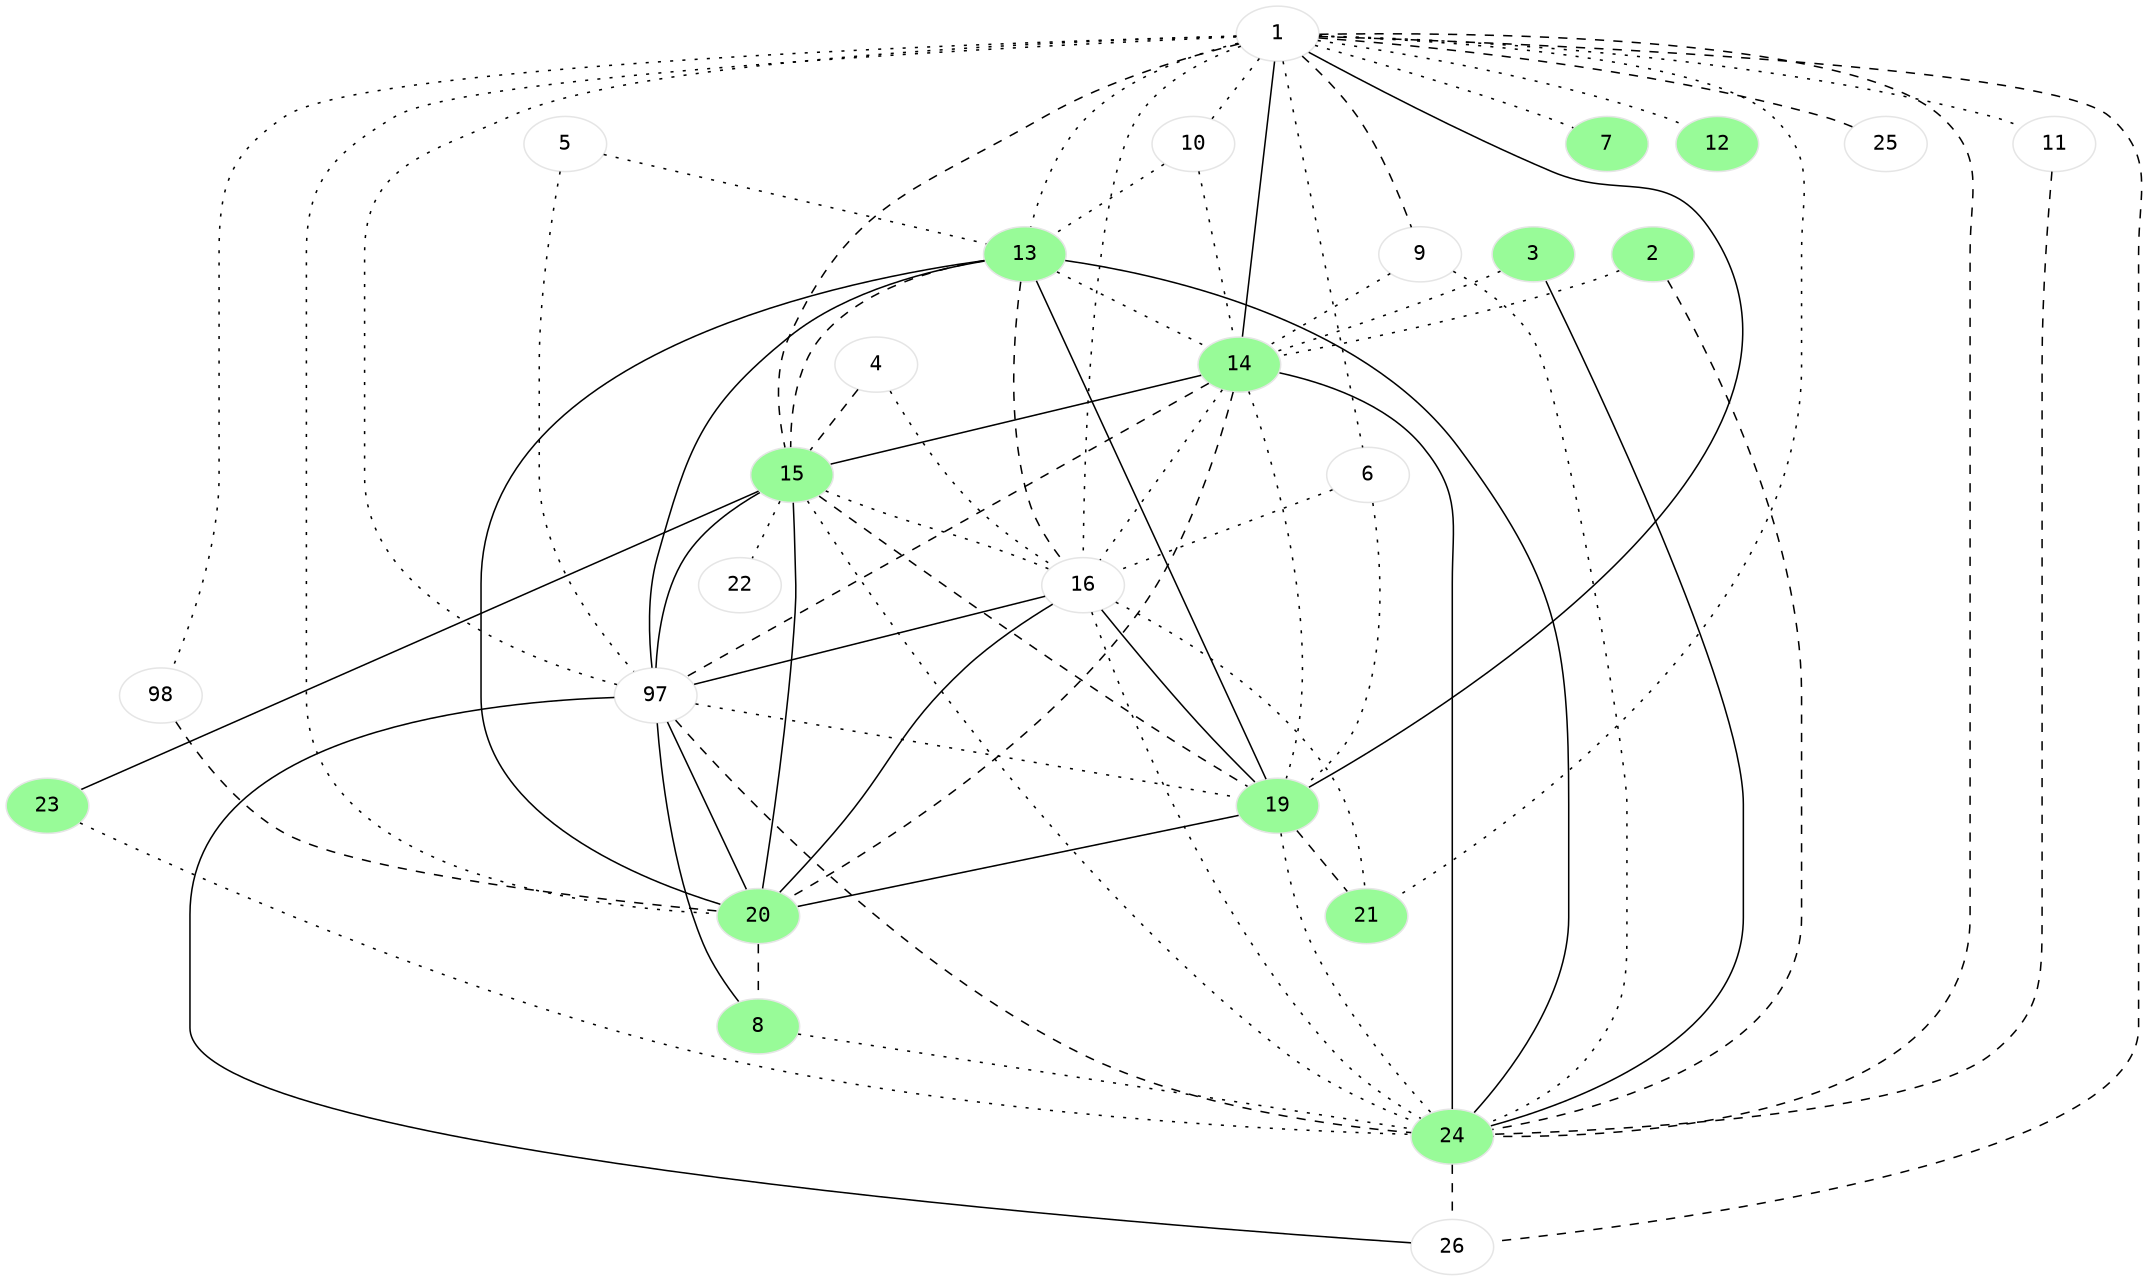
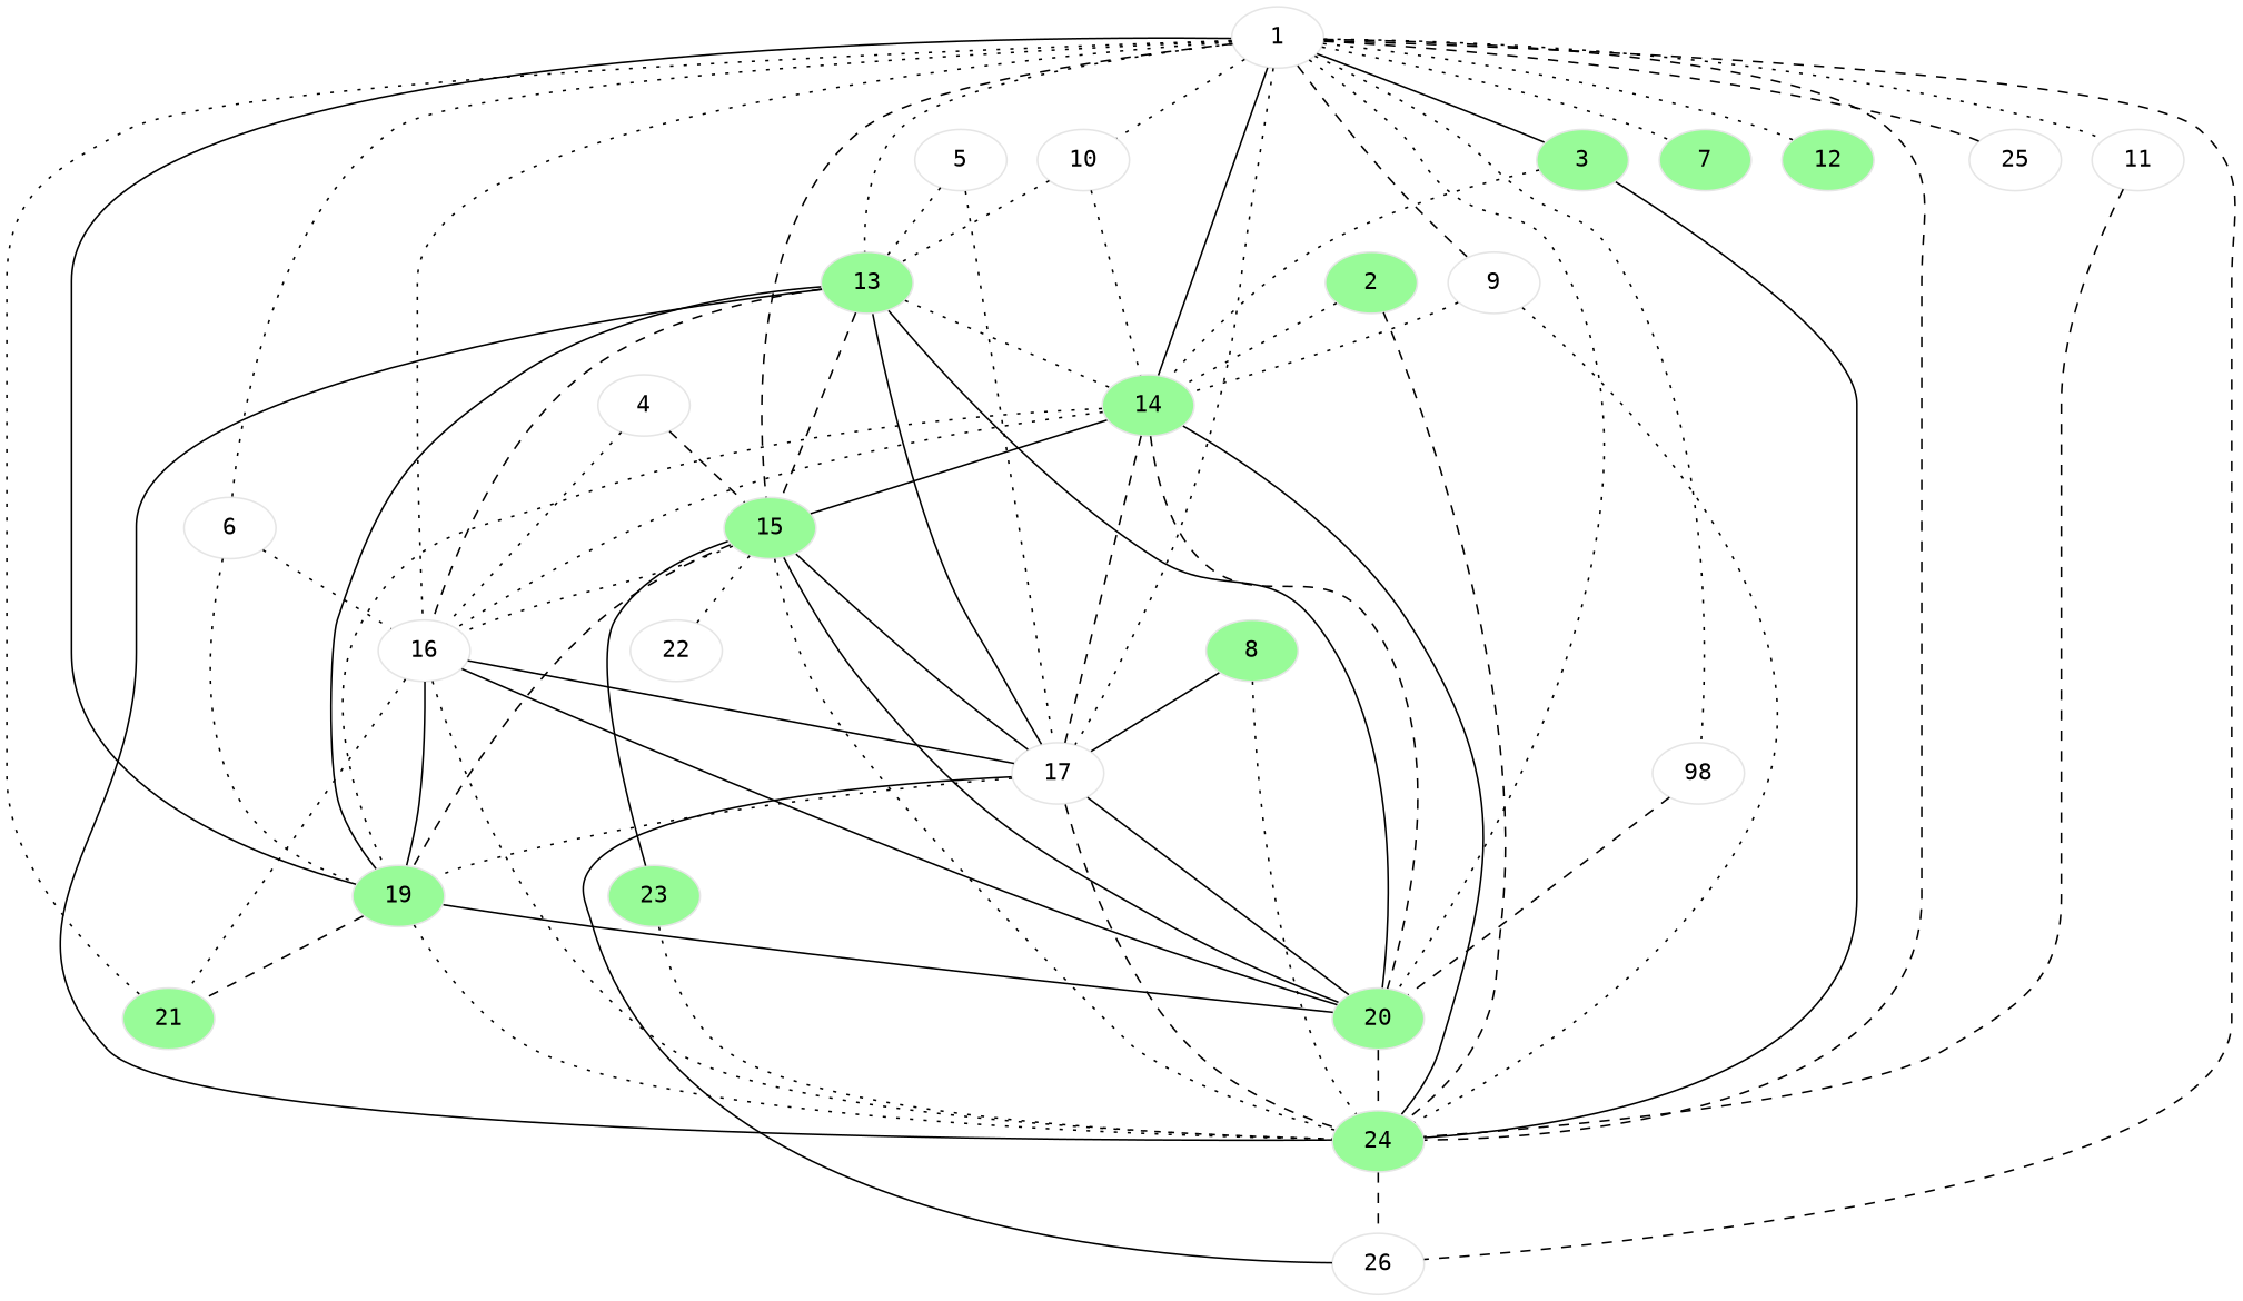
  graph {
    fontname="DejaVu Sans Mono"
    node [color=gray90 fillcolor=palegreen fontname="DejaVu Sans Mono" style=filled]
    edge [fontname="DejaVu Sans Mono" style=dotted weight=1.0]
    3
    1 [fillcolor=white]
    6 [fillcolor=white]
    7
    9 [fillcolor=white]
    10 [fillcolor=white]
    11 [fillcolor=white]
    12
    13
    14
    15
    16 [fillcolor=white]
-   17 [fillcolor=white label=97]
+   17 [fillcolor=white]
    n14 [fillcolor=white label=98]
    19
    20
    21
    24
    25 [fillcolor=white]
    26 [fillcolor=white]
    22 [fillcolor=white]
    23
    2
    4 [fillcolor=white]
    5 [fillcolor=white]
    8
    3 -- 14
    3 -- 24 [style=solid]
+   1 -- 3 [style=solid]
    1 -- 6
    1 -- 7 [weight=2.0]
    1 -- 9 [style=dashed]
    1 -- 10
    1 -- 11 [weight=2.0]
    1 -- 12
    1 -- 13 [weight=5.0]
    1 -- 14 [style=solid weight=2.0]
    1 -- 15 [style=dashed weight=2.0]
    1 -- 16 [weight=2.0]
    1 -- 17 [weight=3.0]
    1 -- n14
    1 -- 19 [style=solid weight=3.0]
    1 -- 20 [weight=3.0]
    1 -- 21 [weight=2.0]
    1 -- 24 [style=dashed weight=2.0]
    1 -- 25 [style=dashed weight=2.0]
    1 -- 26 [style=dashed]
    6 -- 16 [weight=2.0]
    6 -- 19
    9 -- 14
    9 -- 24
    10 -- 13
    10 -- 14
    11 -- 24 [style=dashed]
    13 -- 14
    13 -- 15 [style=dashed]
    13 -- 16 [style=dashed]
    13 -- 17 [style=solid]
    13 -- 19 [style=solid]
    13 -- 20 [style=solid]
    13 -- 24 [style=solid]
    14 -- 15 [style=solid]
    14 -- 16
    14 -- 17 [style=dashed weight=2.0]
    14 -- 19
    14 -- 20 [style=dashed weight=2.0]
    14 -- 24 [style=solid weight=2.0]
    15 -- 16 [weight=2.0]
    15 -- 17 [style=solid]
    15 -- 19 [style=dashed]
    15 -- 20 [style=solid]
    15 -- 24
    15 -- 22
    15 -- 23 [style=solid]
    16 -- 17 [style=solid]
    16 -- 19 [style=solid]
    16 -- 20 [style=solid weight=2.0]
    16 -- 21
    16 -- 24
    17 -- 19
    17 -- 20 [style=solid]
    17 -- 24 [style=dashed weight=2.0]
    17 -- 26 [style=solid]
    n14 -- 20 [style=dashed]
    19 -- 20 [style=solid]
    19 -- 21 [style=dashed]
    19 -- 24
-   20 -- 8 [style=dashed]
+   20 -- 24 [style=dashed]
    24 -- 26 [style=dashed]
    23 -- 24
    2 -- 14
    2 -- 24 [style=dashed]
    4 -- 15 [style=dashed]
    4 -- 16
    5 -- 13
    5 -- 17
    8 -- 17 [style=solid]
    8 -- 24
  }
